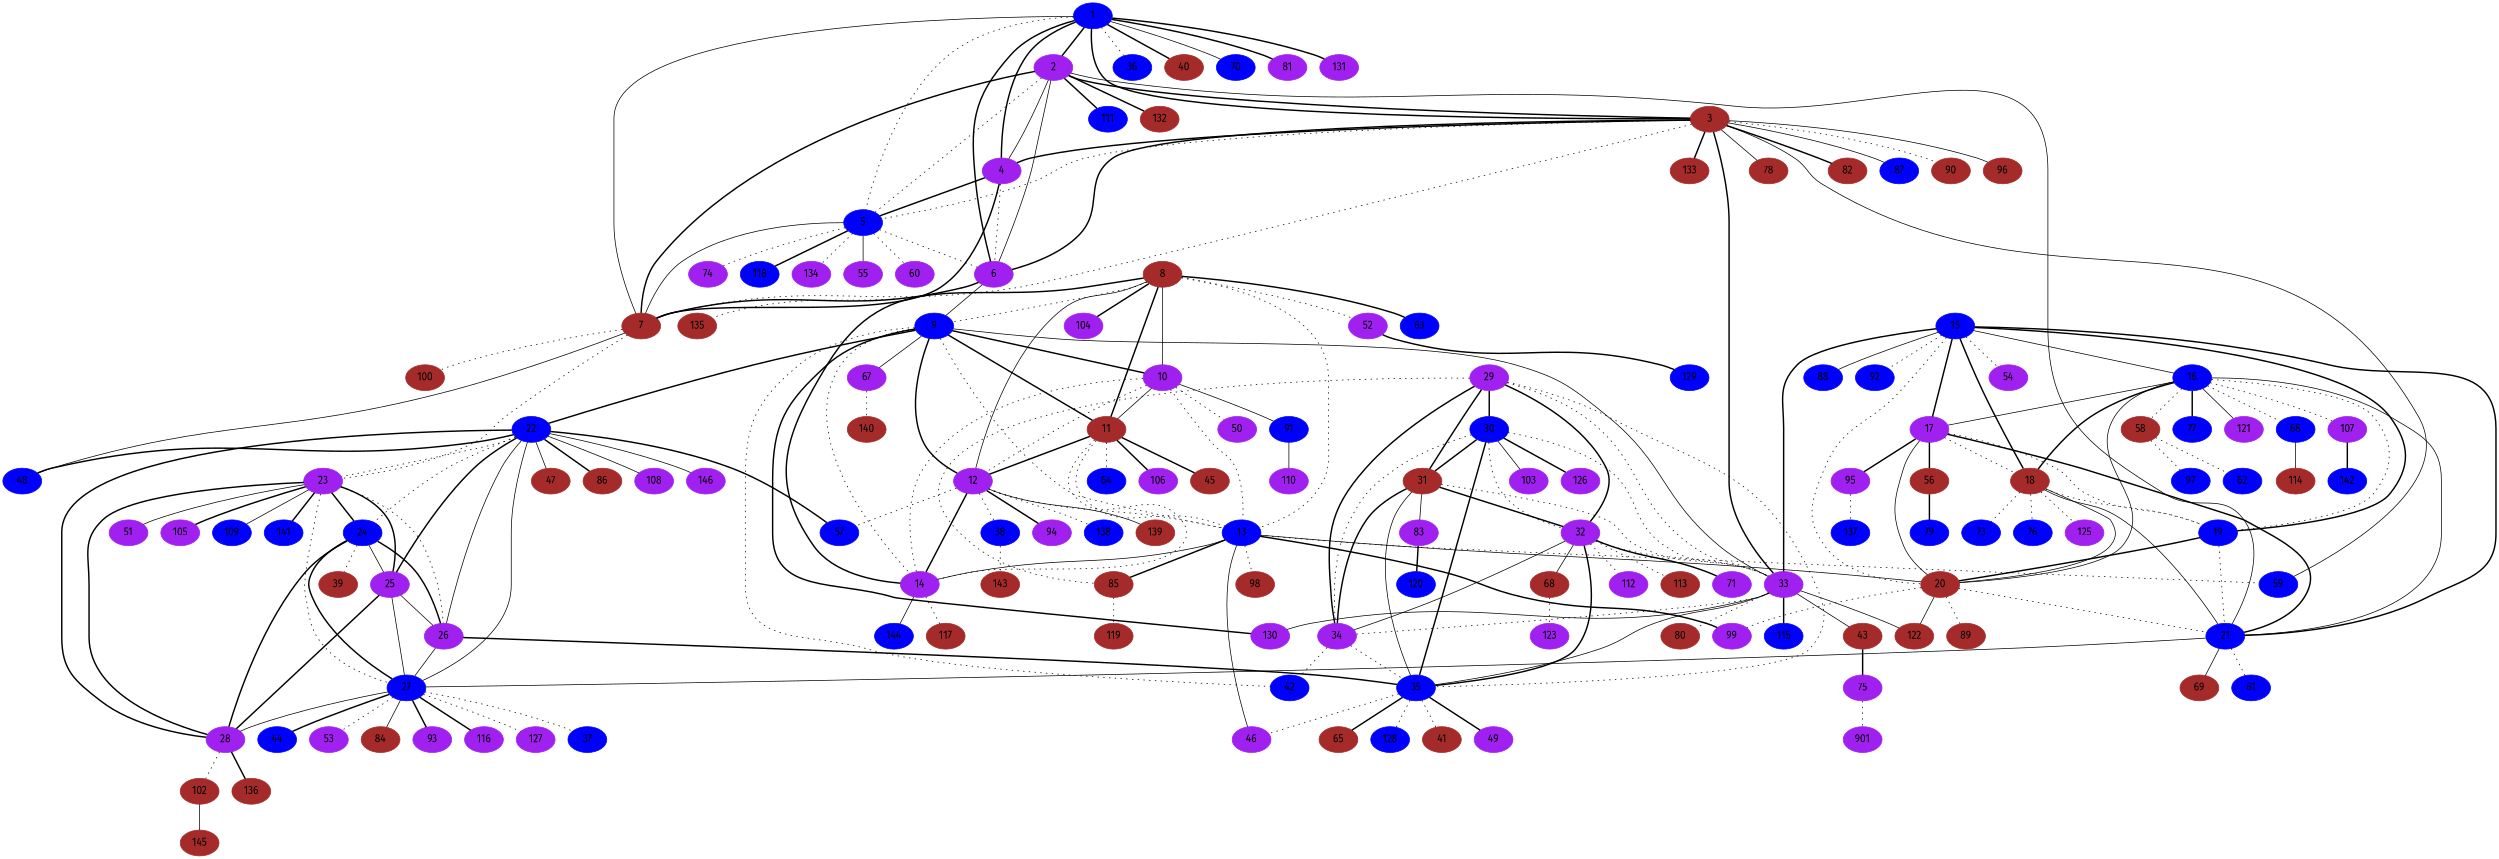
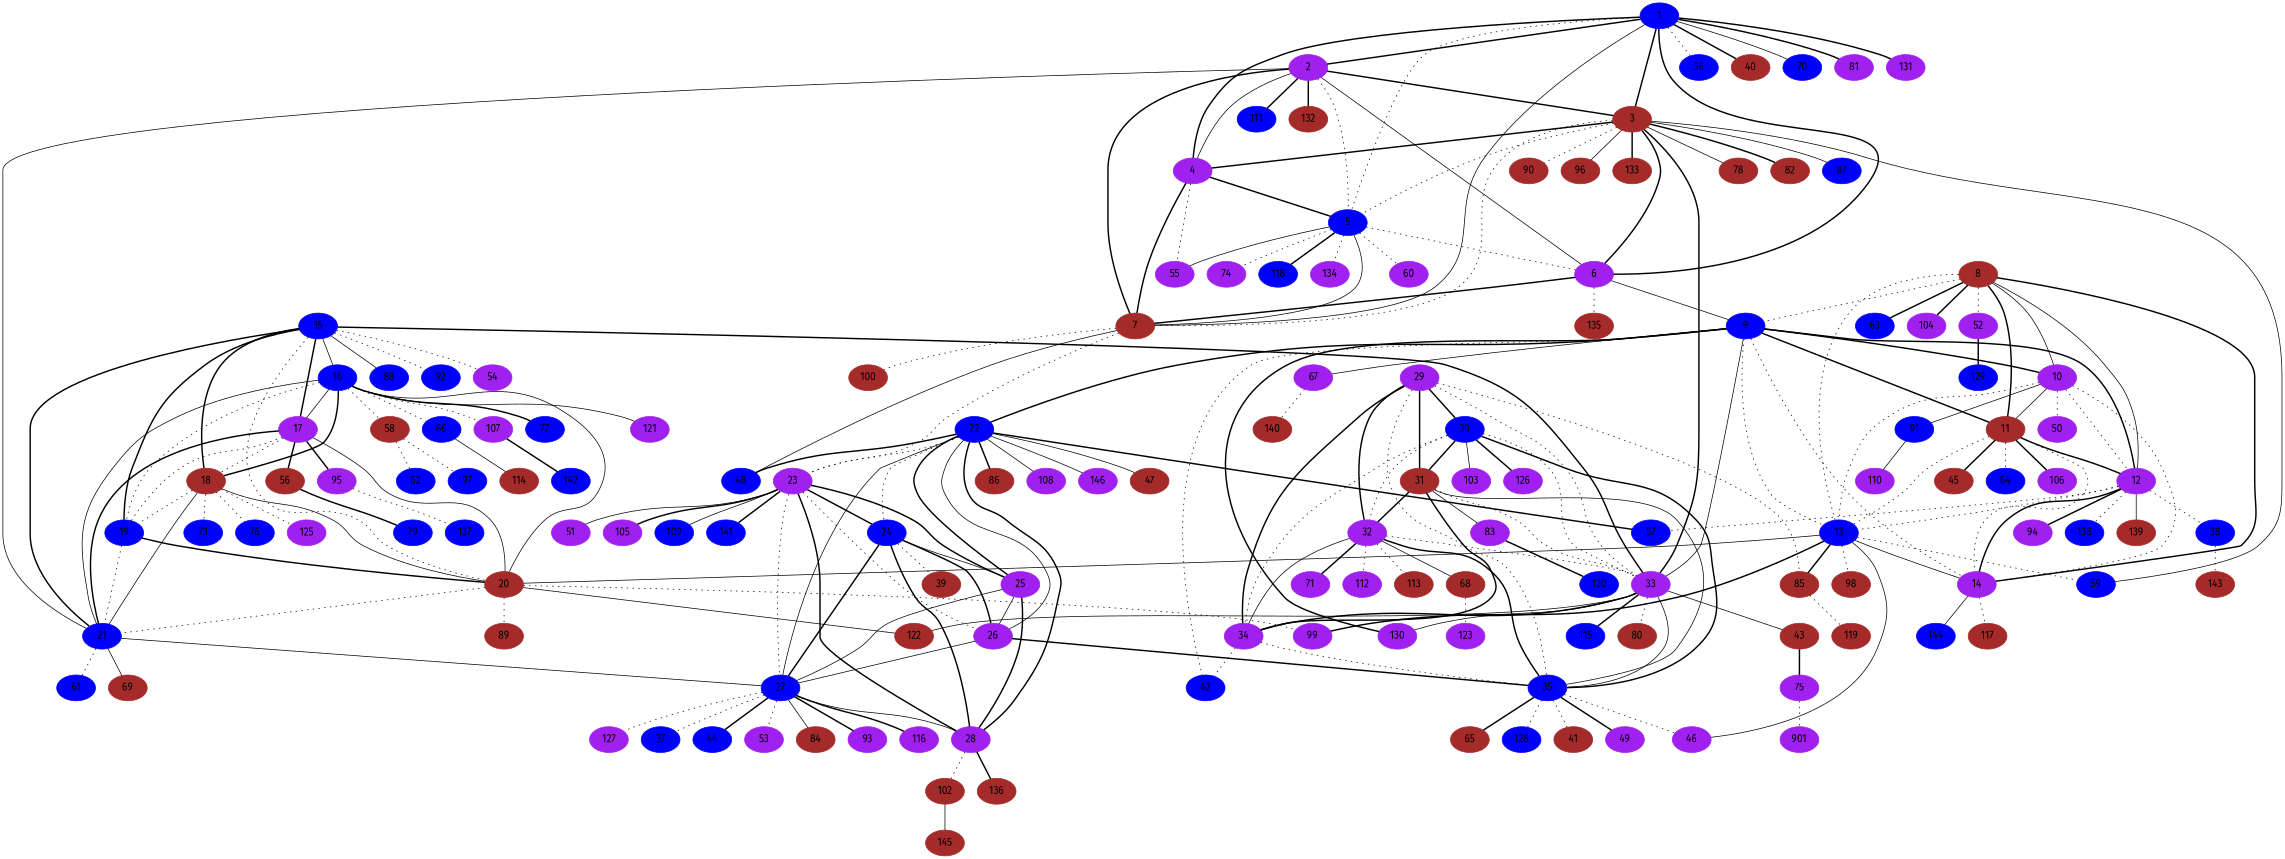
  graph {
    fontname="Fira Sans"
    node [color=purple fontname="Fira Sans" style=filled]
    edge [fontname="Fira Sans" style=dotted]
    1 [color=blue]
    2
    3 [color=brown]
    4
    5 [color=blue]
    6
    7 [color=brown]
    36 [color=blue]
    40 [color=brown]
    70 [color=blue]
    81
    131
    21 [color=blue]
    111 [color=blue]
    132 [color=brown]
    33
    59 [color=blue]
    78 [color=brown]
    82 [color=brown]
    87 [color=blue]
    90 [color=brown]
    96 [color=brown]
    133 [color=brown]
    55
    60
    74
    118 [color=blue]
    134
    9 [color=blue]
    135 [color=brown]
    23
    48 [color=blue]
    100 [color=brown]
    27 [color=blue]
    61 [color=blue]
    69 [color=brown]
    130
    122 [color=brown]
    35 [color=blue]
    34
    43 [color=brown]
    80 [color=brown]
    115 [color=blue]
    10
    11 [color=brown]
    12
    13 [color=blue]
    14
    22 [color=blue]
    42 [color=blue]
    67
    24 [color=blue]
    25
    26
    28
    51
    105
    109 [color=blue]
    141 [color=blue]
    8 [color=brown]
    52
    63 [color=blue]
    104
    50
    91 [color=blue]
    45 [color=brown]
    64 [color=blue]
    106
    38 [color=blue]
    57 [color=blue]
    94
    138 [color=blue]
    139 [color=brown]
    20 [color=brown]
    46
    85 [color=brown]
    98 [color=brown]
    99
    117 [color=brown]
    144 [color=blue]
    129 [color=blue]
    47 [color=brown]
    86 [color=brown]
    108
    146
    140 [color=brown]
    110
    143 [color=brown]
    89 [color=brown]
    119 [color=brown]
    15 [color=blue]
    16 [color=blue]
    17
    18 [color=brown]
    19 [color=blue]
    54
    88 [color=blue]
    92 [color=blue]
    58 [color=brown]
    66 [color=blue]
    77 [color=blue]
    107
    121
    56 [color=brown]
    95
    73 [color=blue]
    76 [color=blue]
    125
    62 [color=blue]
    97 [color=blue]
    114 [color=brown]
    142 [color=blue]
    79 [color=blue]
    137 [color=blue]
    37 [color=blue]
    44 [color=blue]
    53
    84 [color=brown]
    93
    116
    127
    39 [color=brown]
    102 [color=brown]
    136 [color=brown]
    41 [color=brown]
    49
    65 [color=brown]
    128 [color=blue]
    145 [color=brown]
    29
    30 [color=blue]
    31 [color=brown]
    32
    103
    126
    83
    68 [color=brown]
    71
    112
    113 [color=brown]
    120 [color=blue]
    123
    75
    n144 [label=901]
    1 -- 2 [style=bold]
    1 -- 3 [style=bold]
    1 -- 4 [style=bold]
    1 -- 5
    1 -- 6 [style=bold]
    1 -- 7 [style=solid]
    1 -- 36
    1 -- 40 [style=bold]
    1 -- 70 [style=solid]
    1 -- 81 [style=bold]
    1 -- 131 [style=bold]
    2 -- 3 [style=bold]
    2 -- 4 [style=solid]
    2 -- 5
    2 -- 6 [style=solid]
    2 -- 7 [style=bold]
    2 -- 21 [style=solid]
    2 -- 111 [style=bold]
    2 -- 132 [style=bold]
    3 -- 4 [style=bold]
    3 -- 5
    3 -- 6 [style=bold]
    3 -- 7
    3 -- 33 [style=bold]
    3 -- 59 [style=solid]
    3 -- 78 [style=solid]
    3 -- 82 [style=bold]
    3 -- 87 [style=solid]
    3 -- 90
    3 -- 96 [style=solid]
    3 -- 133 [style=bold]
    4 -- 5 [style=bold]
-   4 -- 6
+   4 -- 55
    4 -- 7 [style=bold]
    5 -- 6
    5 -- 7 [style=solid]
    5 -- 55 [style=solid]
    5 -- 60
    5 -- 74
    5 -- 118 [style=bold]
    5 -- 134
    6 -- 7 [style=bold]
    6 -- 9 [style=solid]
    6 -- 135
    7 -- 23
    7 -- 48 [style=solid]
    7 -- 100
    21 -- 27 [style=solid]
    21 -- 61
    21 -- 69 [style=solid]
    33 -- 130 [style=solid]
    33 -- 122 [style=solid]
    33 -- 35 [style=solid]
-   33 -- 34
+   33 -- 34 [style=bold]
    33 -- 43 [style=solid]
    33 -- 80
    33 -- 115 [style=bold]
    9 -- 33 [style=solid]
    9 -- 130 [style=bold]
    9 -- 10 [style=bold]
    9 -- 11 [style=bold]
    9 -- 12 [style=bold]
    9 -- 13
    9 -- 14
    9 -- 22 [style=bold]
    9 -- 42
    9 -- 67 [style=solid]
    23 -- 27
    23 -- 24 [style=bold]
    23 -- 25 [style=bold]
    23 -- 26
    23 -- 28 [style=bold]
    23 -- 51 [style=solid]
    23 -- 105 [style=bold]
    23 -- 109 [style=solid]
    23 -- 141 [style=bold]
    27 -- 28 [style=solid]
    27 -- 37
    27 -- 44 [style=bold]
    27 -- 53
    27 -- 84 [style=solid]
    27 -- 93 [style=bold]
    27 -- 116 [style=bold]
    27 -- 127
    35 -- 46
    35 -- 41
    35 -- 49 [style=bold]
    35 -- 65 [style=bold]
    35 -- 128
    34 -- 35
    34 -- 42
    43 -- 75 [style=bold]
    10 -- 11 [style=solid]
    10 -- 12
    10 -- 13
    10 -- 14
    10 -- 50
    10 -- 91 [style=solid]
    11 -- 12 [style=bold]
    11 -- 13
    11 -- 14
    11 -- 45 [style=bold]
    11 -- 64
    11 -- 106 [style=bold]
    12 -- 13
    12 -- 14 [style=bold]
    12 -- 38
    12 -- 57
    12 -- 94 [style=bold]
    12 -- 138
    12 -- 139 [style=solid]
    13 -- 59
    13 -- 14 [style=solid]
    13 -- 20 [style=solid]
    13 -- 46 [style=solid]
    13 -- 85 [style=bold]
    13 -- 98
    13 -- 99 [style=bold]
    14 -- 117
    14 -- 144 [style=solid]
    22 -- 23
    22 -- 48 [style=bold]
    22 -- 27 [style=solid]
    22 -- 24
    22 -- 25 [style=bold]
    22 -- 26 [style=solid]
    22 -- 28 [style=bold]
    22 -- 57 [style=bold]
    22 -- 47 [style=solid]
    22 -- 86 [style=bold]
    22 -- 108 [style=solid]
    22 -- 146 [style=solid]
    67 -- 140
    24 -- 27 [style=bold]
    24 -- 25 [style=solid]
    24 -- 26 [style=bold]
    24 -- 28 [style=bold]
    24 -- 39
    25 -- 27 [style=solid]
    25 -- 26 [style=solid]
    25 -- 28 [style=bold]
    26 -- 27 [style=solid]
    26 -- 35 [style=bold]
    28 -- 102
    28 -- 136 [style=bold]
    8 -- 9
    8 -- 10 [style=solid]
    8 -- 11 [style=bold]
    8 -- 12 [style=solid]
    8 -- 13
    8 -- 14 [style=bold]
    8 -- 52
    8 -- 63 [style=bold]
    8 -- 104 [style=bold]
    52 -- 129 [style=bold]
    91 -- 110 [style=solid]
    38 -- 143
    20 -- 21
    20 -- 122 [style=solid]
    20 -- 99
    20 -- 89
    85 -- 119
    15 -- 21 [style=bold]
    15 -- 33 [style=bold]
    15 -- 20
    15 -- 16 [style=solid]
    15 -- 17 [style=bold]
    15 -- 18 [style=bold]
    15 -- 19 [style=bold]
    15 -- 54
    15 -- 88 [style=solid]
    15 -- 92
    16 -- 21 [style=solid]
    16 -- 20 [style=solid]
    16 -- 17 [style=solid]
    16 -- 18 [style=bold]
    16 -- 19
    16 -- 58
    16 -- 66
    16 -- 77 [style=bold]
    16 -- 107
    16 -- 121 [style=solid]
    17 -- 21 [style=bold]
    17 -- 20 [style=solid]
    17 -- 18
    17 -- 19
    17 -- 56 [style=bold]
    17 -- 95 [style=bold]
    18 -- 21 [style=solid]
    18 -- 20 [style=solid]
    18 -- 19
    18 -- 73
    18 -- 76
    18 -- 125
    19 -- 21
    19 -- 20 [style=bold]
    58 -- 62
    58 -- 97
    66 -- 114 [style=solid]
    107 -- 142 [style=bold]
    56 -- 79 [style=bold]
    95 -- 137
    102 -- 145 [style=solid]
    29 -- 33
    29 -- 35
    29 -- 34 [style=bold]
    29 -- 85
    29 -- 30 [style=bold]
    29 -- 31 [style=bold]
    29 -- 32 [style=bold]
    30 -- 33
    30 -- 35 [style=bold]
    30 -- 34
    30 -- 31 [style=bold]
    30 -- 32
    30 -- 103 [style=solid]
    30 -- 126 [style=bold]
    31 -- 33
    31 -- 35 [style=solid]
    31 -- 34 [style=bold]
    31 -- 32 [style=bold]
    31 -- 83 [style=solid]
    32 -- 33
    32 -- 35 [style=bold]
    32 -- 34 [style=solid]
    32 -- 68 [style=solid]
    32 -- 71 [style=bold]
    32 -- 112
    32 -- 113
    83 -- 120 [style=bold]
    68 -- 123
    75 -- n144
  }
